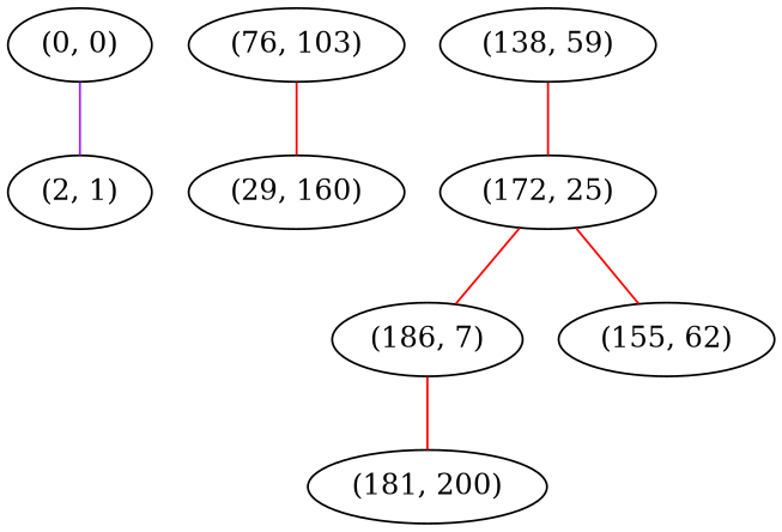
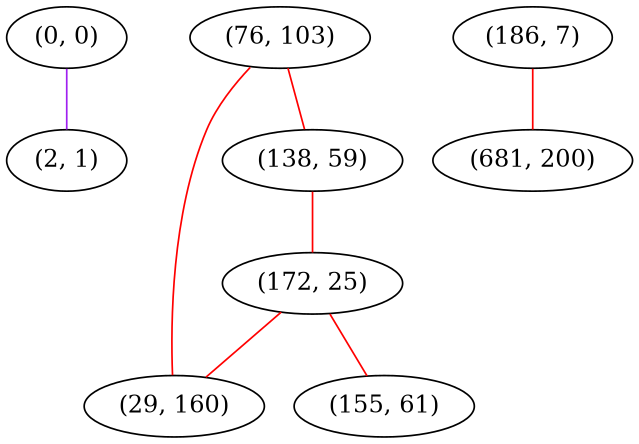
  graph {
    edge [color=red weight=1]
    n1 [label="(2, 1)"]
    "(0, 0)"
    "(76, 103)"
    "(29, 160)"
    "(138, 59)"
    "(172, 25)"
    "(186, 7)"
-   "(155, 62)"
-   "(181, 200)"
+   "(155, 62)" [label="(155, 61)"]
+   "(181, 200)" [label="(681, 200)"]
    "(0, 0)" -- n1 [color=purple weight=4]
    "(76, 103)" -- "(29, 160)"
+   "(76, 103)" -- "(138, 59)"
    "(138, 59)" -- "(172, 25)"
-   "(172, 25)" -- "(186, 7)"
+   "(172, 25)" -- "(29, 160)"
    "(172, 25)" -- "(155, 62)"
    "(186, 7)" -- "(181, 200)"
  }
